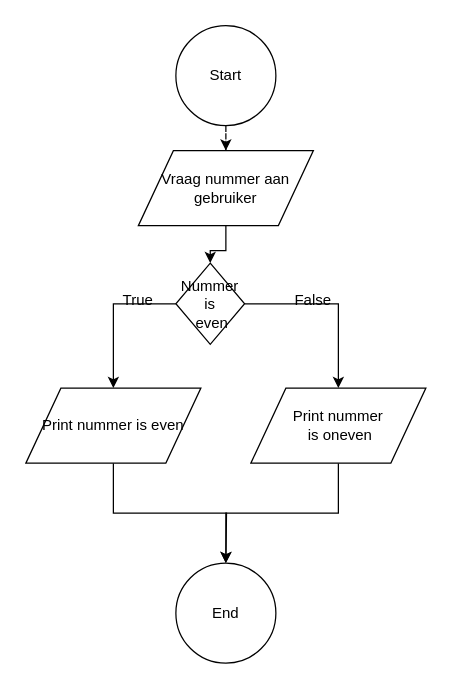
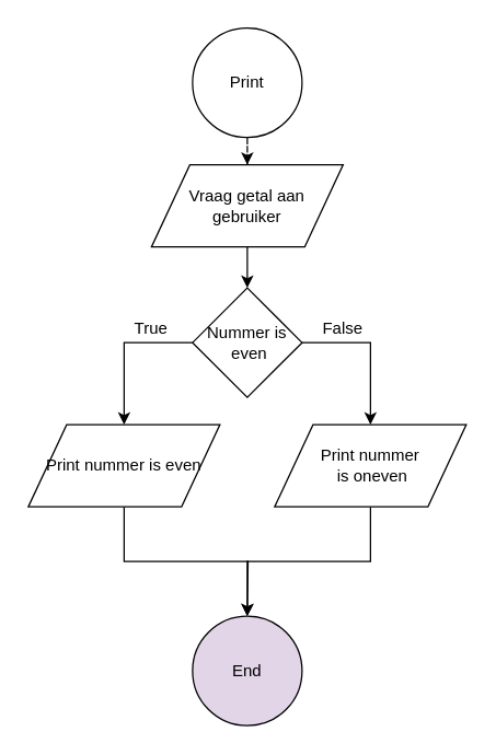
  <mxCell id="0" />
  <mxCell id="1" parent="0" />
  <mxCell id="2" style="edgeStyle=orthogonalEdgeStyle;rounded=0;orthogonalLoop=1;jettySize=auto;html=1;exitX=0.5;exitY=1;exitDx=0;exitDy=0;" parent="1" source="3" edge="1"><mxGeometry relative="1" as="geometry"><mxPoint x="180" y="450" as="targetPoint" /></mxGeometry></mxCell>
  <mxCell id="3" value="Print nummer is even" style="shape=parallelogram;perimeter=parallelogramPerimeter;whiteSpace=wrap;html=1;" parent="1" vertex="1"><mxGeometry x="20" y="310" width="140" height="60" as="geometry" /></mxCell>
  <mxCell id="4" style="edgeStyle=orthogonalEdgeStyle;rounded=0;orthogonalLoop=1;jettySize=auto;html=1;entryX=0.5;entryY=0;entryDx=0;entryDy=0;dashed=1;" parent="1" source="5" target="7" edge="1"><mxGeometry relative="1" as="geometry" /></mxCell>
- <mxCell id="5" value="Start" style="ellipse;whiteSpace=wrap;html=1;aspect=fixed;" parent="1" vertex="1"><mxGeometry x="140" y="20" width="80" height="80" as="geometry" /></mxCell>
+ <mxCell id="5" value="Print" style="ellipse;whiteSpace=wrap;html=1;aspect=fixed;" parent="1" vertex="1"><mxGeometry x="140" y="20" width="80" height="80" as="geometry" /></mxCell>
  <mxCell id="6" style="edgeStyle=orthogonalEdgeStyle;rounded=0;orthogonalLoop=1;jettySize=auto;html=1;entryX=0.5;entryY=0;entryDx=0;entryDy=0;" parent="1" source="7" target="10" edge="1"><mxGeometry relative="1" as="geometry"><mxPoint x="180" y="240" as="targetPoint" /></mxGeometry></mxCell>
- <mxCell id="7" value="Vraag nummer aan &lt;br&gt;gebruiker" style="shape=parallelogram;perimeter=parallelogramPerimeter;whiteSpace=wrap;html=1;" parent="1" vertex="1"><mxGeometry x="110" y="120" width="140" height="60" as="geometry" /></mxCell>
+ <mxCell id="7" value="Vraag getal aan &lt;br&gt;gebruiker" style="shape=parallelogram;perimeter=parallelogramPerimeter;whiteSpace=wrap;html=1;" parent="1" vertex="1"><mxGeometry x="110" y="120" width="140" height="60" as="geometry" /></mxCell>
  <mxCell id="8" style="edgeStyle=orthogonalEdgeStyle;rounded=0;orthogonalLoop=1;jettySize=auto;html=1;exitX=0;exitY=0.5;exitDx=0;exitDy=0;entryX=0.5;entryY=0;entryDx=0;entryDy=0;" parent="1" source="10" target="3" edge="1"><mxGeometry relative="1" as="geometry" /></mxCell>
  <mxCell id="9" style="edgeStyle=orthogonalEdgeStyle;rounded=0;orthogonalLoop=1;jettySize=auto;html=1;exitX=1;exitY=0.5;exitDx=0;exitDy=0;entryX=0.5;entryY=0;entryDx=0;entryDy=0;" parent="1" source="10" target="12" edge="1"><mxGeometry relative="1" as="geometry" /></mxCell>
- <mxCell id="10" value="Nummer is&lt;br&gt;&amp;nbsp;even" style="rhombus;whiteSpace=wrap;html=1;" parent="1" vertex="1"><mxGeometry x="140" y="210" width="55" height="65" as="geometry" /></mxCell>
+ <mxCell id="10" value="Nummer is&lt;br&gt;&amp;nbsp;even" style="rhombus;whiteSpace=wrap;html=1;" parent="1" vertex="1"><mxGeometry x="140" y="210" width="80" height="80" as="geometry" /></mxCell>
  <mxCell id="11" style="edgeStyle=orthogonalEdgeStyle;rounded=0;orthogonalLoop=1;jettySize=auto;html=1;entryX=0.5;entryY=0;entryDx=0;entryDy=0;" parent="1" source="12" target="15" edge="1"><mxGeometry relative="1" as="geometry" /></mxCell>
  <mxCell id="12" value="Print nummer&lt;br&gt;&amp;nbsp;is oneven" style="shape=parallelogram;perimeter=parallelogramPerimeter;whiteSpace=wrap;html=1;" parent="1" vertex="1"><mxGeometry x="200" y="310" width="140" height="60" as="geometry" /></mxCell>
  <mxCell id="13" value="True" style="text;html=1;strokeColor=none;fillColor=none;align=center;verticalAlign=middle;whiteSpace=wrap;rounded=0;" parent="1" vertex="1"><mxGeometry x="90" y="230" width="40" height="20" as="geometry" /></mxCell>
  <mxCell id="14" value="False" style="text;html=1;strokeColor=none;fillColor=none;align=center;verticalAlign=middle;whiteSpace=wrap;rounded=0;" parent="1" vertex="1"><mxGeometry x="230" y="230" width="40" height="20" as="geometry" /></mxCell>
- <mxCell id="15" value="End" style="ellipse;whiteSpace=wrap;html=1;aspect=fixed;" parent="1" vertex="1"><mxGeometry x="140" y="450" width="80" height="80" as="geometry" /></mxCell>
+ <mxCell id="15" value="End" style="ellipse;whiteSpace=wrap;html=1;aspect=fixed;fillColor=#e1d5e7;" parent="1" vertex="1"><mxGeometry x="140" y="450" width="80" height="80" as="geometry" /></mxCell>
